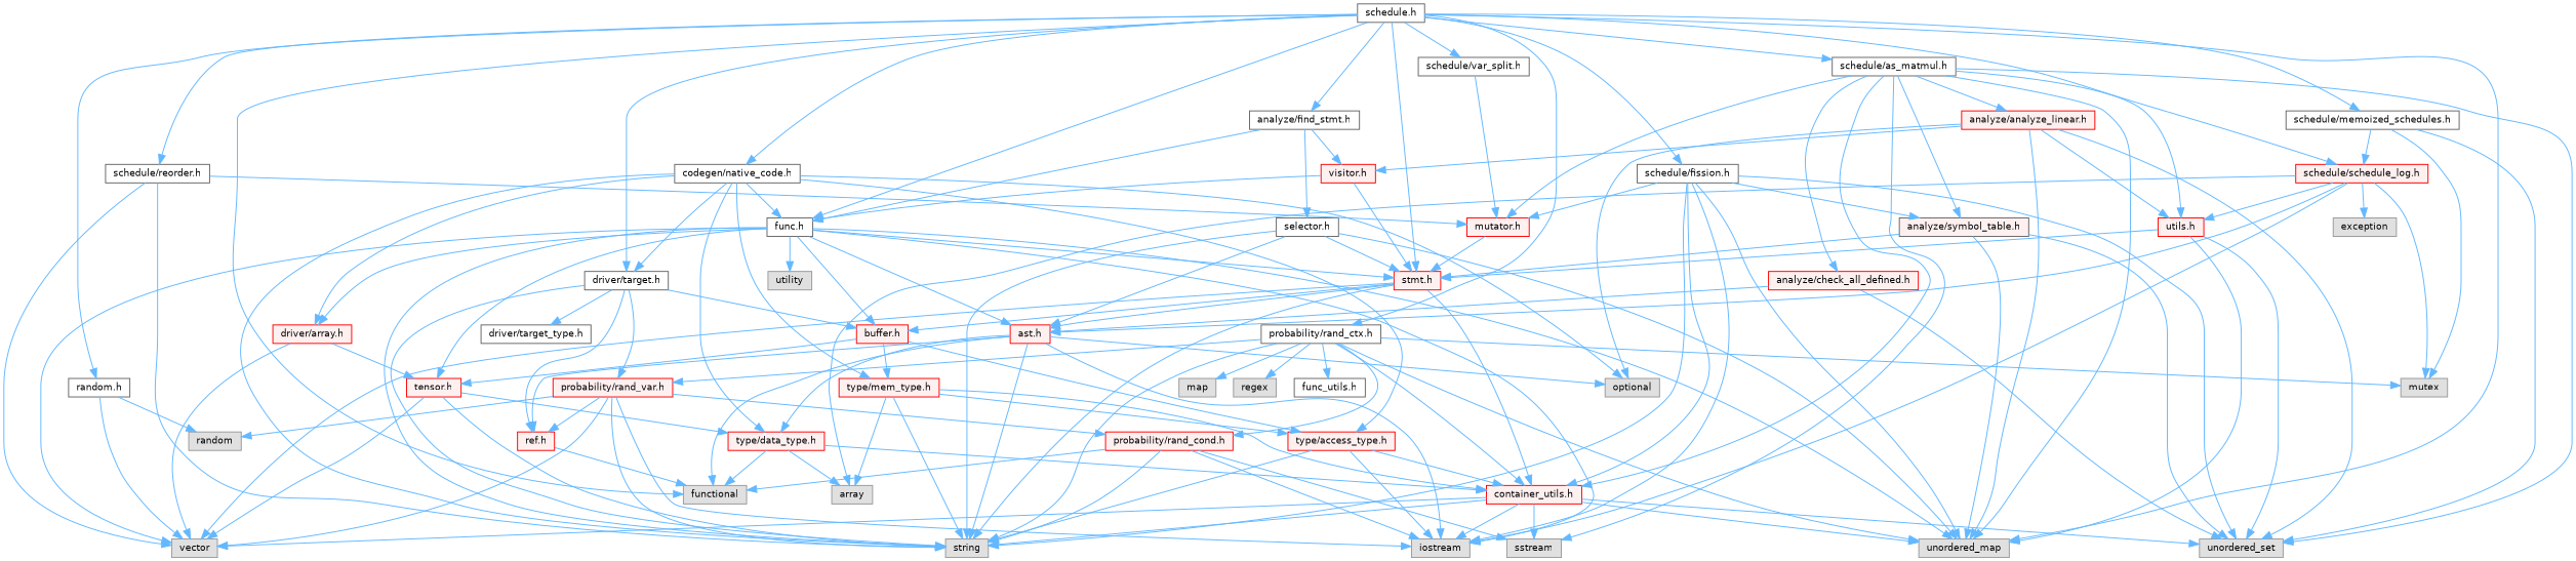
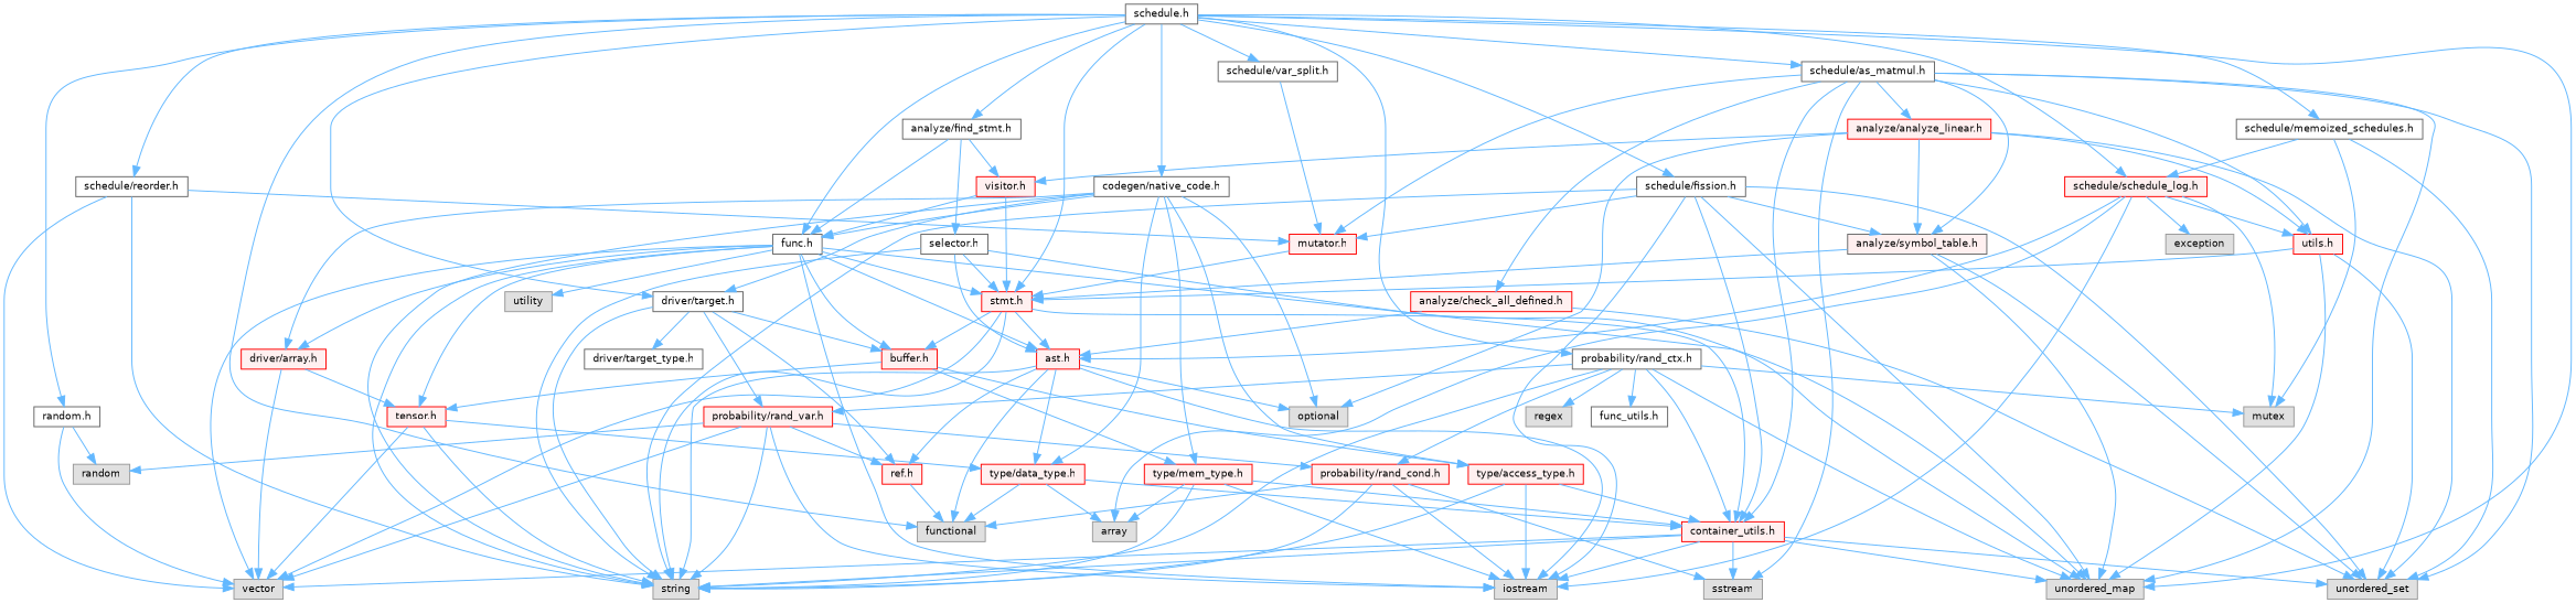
  digraph {
    node [color=red fillcolor="#FFF0F0" fontname=Helvetica fontsize=10 shape=box style=filled]
    edge [color=steelblue1 fontname=Helvetica fontsize=10 labelfontname=Helvetica labelfontsize=10 style=solid]
    n1 [color=grey40 fillcolor=white height=0.2 label="schedule.h" width=0.4]
    n2 [color=grey40 fillcolor=white height=0.2 label="schedule/var_split.h" width=0.4]
    n3 [color=grey60 fillcolor="#E0E0E0" height=0.2 label=functional width=0.4]
    n4 [color=grey60 fillcolor="#E0E0E0" height=0.2 label=unordered_map width=0.4]
    n5 [color=grey40 fillcolor=white height=0.2 label="analyze/find_stmt.h" width=0.4]
    n6 [color=grey40 fillcolor=white height=0.2 label="func.h" width=0.4]
    n7 [height=0.2 label="stmt.h" width=0.4]
    n8 [color=grey40 fillcolor=white height=0.2 label="codegen/native_code.h" width=0.4]
    n9 [color=grey40 fillcolor=white height=0.2 label="driver/target.h" width=0.4]
    n10 [color=grey40 fillcolor=white height=0.2 label="probability/rand_ctx.h" width=0.4]
    n11 [color=grey40 fillcolor=white height=0.2 label="random.h" width=0.4]
    n12 [color=grey40 fillcolor=white height=0.2 label="schedule/as_matmul.h" width=0.4]
    n13 [color=grey40 fillcolor=white height=0.2 label="schedule/fission.h" width=0.4]
    n14 [color=grey40 fillcolor=white height=0.2 label="schedule/memoized_schedules.h" width=0.4]
    n15 [height=0.2 label="schedule/schedule_log.h" width=0.4]
    n16 [color=grey40 fillcolor=white height=0.2 label="schedule/reorder.h" width=0.4]
    n17 [height=0.2 label="mutator.h" width=0.4]
    n18 [color=grey40 fillcolor=white height=0.2 label="selector.h" width=0.4]
    n19 [height=0.2 label="visitor.h" width=0.4]
    n20 [color=grey60 fillcolor="#E0E0E0" height=0.2 label=iostream width=0.4]
    n21 [color=grey60 fillcolor="#E0E0E0" height=0.2 label=string width=0.4]
    n22 [color=grey60 fillcolor="#E0E0E0" height=0.2 label=utility width=0.4]
    n23 [color=grey60 fillcolor="#E0E0E0" height=0.2 label=vector width=0.4]
    n24 [height=0.2 label="ast.h" width=0.4]
    n25 [height=0.2 label="buffer.h" width=0.4]
    n26 [height=0.2 label="tensor.h" width=0.4]
    n27 [height=0.2 label="driver/array.h" width=0.4]
    n28 [height=0.2 label="container_utils.h" width=0.4]
    n29 [color=grey60 fillcolor="#E0E0E0" height=0.2 label=optional width=0.4]
    n30 [height=0.2 label="type/data_type.h" width=0.4]
    n31 [height=0.2 label="type/access_type.h" width=0.4]
    n32 [height=0.2 label="type/mem_type.h" width=0.4]
    n33 [height=0.2 label="ref.h" width=0.4]
    n34 [color=grey40 fillcolor=white height=0.2 label="driver/target_type.h" width=0.4]
    n35 [height=0.2 label="probability/rand_var.h" width=0.4]
-   n36 [color=grey60 fillcolor="#E0E0E0" height=0.2 label=map width=0.4]
    n37 [color=grey60 fillcolor="#E0E0E0" height=0.2 label=mutex width=0.4]
    n38 [color=grey60 fillcolor="#E0E0E0" height=0.2 label=regex width=0.4]
    n39 [color=grey40 fillcolor=white height=0.2 label="func_utils.h" width=0.4]
    n40 [height=0.2 label="probability/rand_cond.h" width=0.4]
    n41 [color=grey60 fillcolor="#E0E0E0" height=0.2 label=random width=0.4]
    n42 [color=grey60 fillcolor="#E0E0E0" height=0.2 label=sstream width=0.4]
    n43 [color=grey60 fillcolor="#E0E0E0" height=0.2 label=unordered_set width=0.4]
    n44 [height=0.2 label="analyze/analyze_linear.h" width=0.4]
    n45 [height=0.2 label="utils.h" width=0.4]
    n46 [height=0.2 label="analyze/check_all_defined.h" width=0.4]
    n47 [color=grey40 height=0.2 label="analyze/symbol_table.h" width=0.4]
    n48 [color=grey60 fillcolor="#E0E0E0" height=0.2 label=array width=0.4]
    n49 [color=grey60 fillcolor="#E0E0E0" height=0.2 label=exception width=0.4]
    n1 -> n2
    n1 -> n3
    n1 -> n4
    n1 -> n5
    n1 -> n6
    n1 -> n7
    n1 -> n8
    n1 -> n9
    n1 -> n10
    n1 -> n11
    n1 -> n12
    n1 -> n13
    n1 -> n14
    n1 -> n15
    n1 -> n16
    n2 -> n17
    n5 -> n6
    n5 -> n18
    n5 -> n19
    n6 -> n4
    n6 -> n7
    n6 -> n20
    n6 -> n21
    n6 -> n22
    n6 -> n23
    n6 -> n24
    n6 -> n25
    n6 -> n26
    n6 -> n27
    n7 -> n21
    n7 -> n23
    n7 -> n24
    n7 -> n25
    n7 -> n28
    n8 -> n6
    n8 -> n9
    n8 -> n21
    n8 -> n27
    n8 -> n29
    n8 -> n30
    n8 -> n31
    n8 -> n32
    n9 -> n21
    n9 -> n25
    n9 -> n33
    n9 -> n34
    n9 -> n35
    n10 -> n4
    n10 -> n21
    n10 -> n28
    n10 -> n35
-   n10 -> n36
    n10 -> n37
    n10 -> n38
    n10 -> n39
    n10 -> n40
    n11 -> n23
    n11 -> n41
    n12 -> n4
    n12 -> n17
    n12 -> n28
    n12 -> n42
    n12 -> n43
    n12 -> n44
    n12 -> n45
    n12 -> n46
    n12 -> n47
    n13 -> n4
    n13 -> n17
    n13 -> n20
    n13 -> n21
    n13 -> n28
    n13 -> n43
    n13 -> n47
    n14 -> n15
    n14 -> n37
    n14 -> n43
    n15 -> n20
    n15 -> n24
    n15 -> n37
    n15 -> n45
    n15 -> n48
    n15 -> n49
    n16 -> n17
    n16 -> n21
    n16 -> n23
    n17 -> n7
    n18 -> n4
    n18 -> n7
    n18 -> n21
    n18 -> n24
    n19 -> n6
    n19 -> n7
    n24 -> n3
    n24 -> n20
    n24 -> n21
    n24 -> n29
    n24 -> n30
    n24 -> n33
    n25 -> n26
    n25 -> n31
    n25 -> n32
    n26 -> n21
    n26 -> n23
    n26 -> n30
    n27 -> n23
    n27 -> n26
    n28 -> n4
    n28 -> n20
    n28 -> n21
    n28 -> n23
    n28 -> n42
    n28 -> n43
    n30 -> n3
    n30 -> n28
    n30 -> n48
    n31 -> n20
    n31 -> n21
    n31 -> n28
-   n32 -> n31
+   n32 -> n20
    n32 -> n21
    n32 -> n28
    n32 -> n48
    n33 -> n3
    n35 -> n20
    n35 -> n21
    n35 -> n23
    n35 -> n33
    n35 -> n40
    n35 -> n41
    n40 -> n3
    n40 -> n20
    n40 -> n21
    n40 -> n42
-   n44 -> n4
+   n44 -> n47
    n44 -> n19
    n44 -> n29
    n44 -> n43
    n44 -> n45
    n45 -> n4
    n45 -> n7
    n45 -> n43
    n46 -> n24
    n46 -> n43
    n47 -> n4
    n47 -> n7
    n47 -> n43
  }
